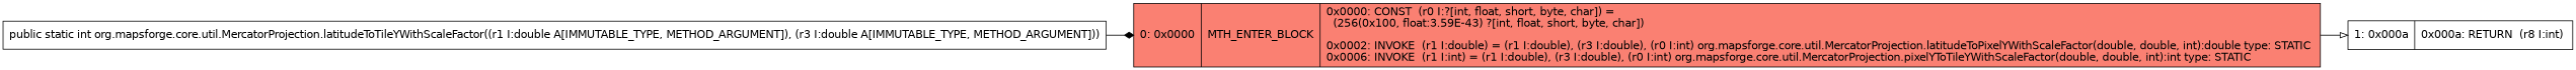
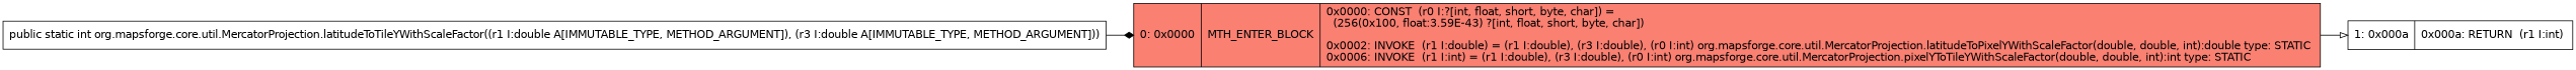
  digraph {
    rankdir=LR
    fontname="DejaVu Sans"
    node [shape=record style=filled fillcolor=white fontname="DejaVu Sans"]
    edge [fontname="DejaVu Sans"]
    n1 [label="{0\:\ 0x0000|MTH_ENTER_BLOCK\l|0x0000: CONST  (r0 I:?[int, float, short, byte, char]) = \l  (256(0x100, float:3.59E\-43) ?[int, float, short, byte, char])\l \l0x0002: INVOKE  (r1 I:double) = (r1 I:double), (r3 I:double), (r0 I:int) org.mapsforge.core.util.MercatorProjection.latitudeToPixelYWithScaleFactor(double, double, int):double type: STATIC \l0x0006: INVOKE  (r1 I:int) = (r1 I:double), (r3 I:double), (r0 I:int) org.mapsforge.core.util.MercatorProjection.pixelYToTileYWithScaleFactor(double, double, int):int type: STATIC \l}" fillcolor=salmon]
-   n2 [label="{1\:\ 0x000a|0x000a: RETURN  (r8 I:int) \l}"]
+   n2 [label="{1\:\ 0x000a|0x000a: RETURN  (r1 I:int) \l}"]
    n3 [label="{public static int org.mapsforge.core.util.MercatorProjection.latitudeToTileYWithScaleFactor((r1 I:double A[IMMUTABLE_TYPE, METHOD_ARGUMENT]), (r3 I:double A[IMMUTABLE_TYPE, METHOD_ARGUMENT])) }"]
    n1 -> n2 [arrowhead=onormal]
    n3 -> n1 [arrowhead=diamond]
  }
